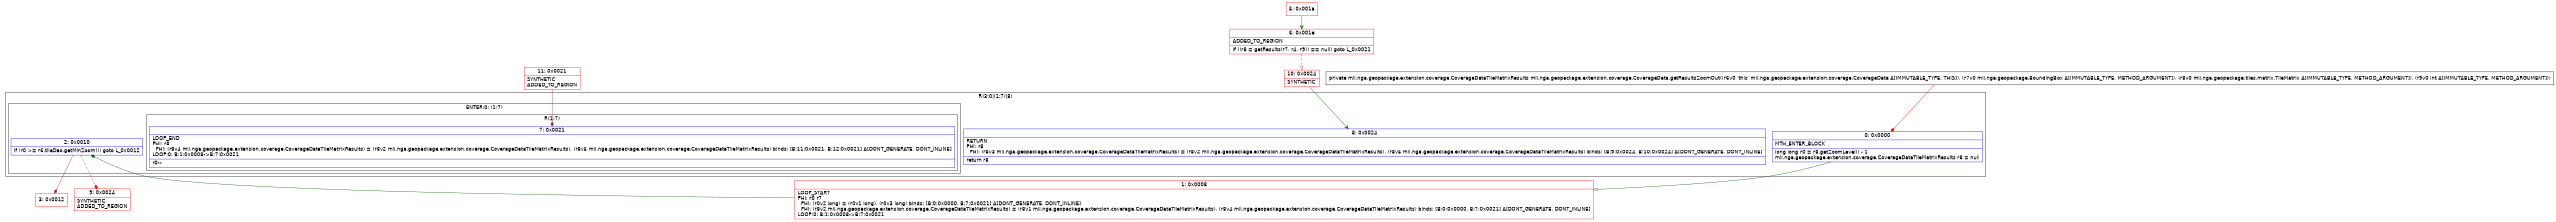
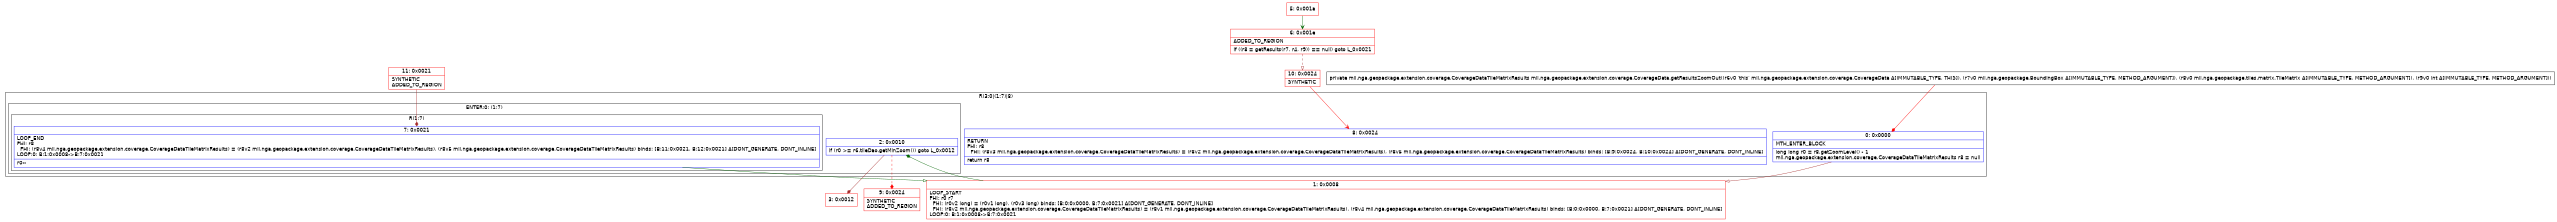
  digraph {
    fontname="DejaVu Sans"
    node [color=red fontname="DejaVu Sans" shape=record]
    edge [arrowhead=diamond color=brown fontname="DejaVu Sans"]
    n1 [color=blue label="{7\:\ 0x0021|LOOP_END\lPHI: r8 \l  PHI: (r8v4 mil.nga.geopackage.extension.coverage.CoverageDataTileMatrixResults) = (r8v2 mil.nga.geopackage.extension.coverage.CoverageDataTileMatrixResults), (r8v5 mil.nga.geopackage.extension.coverage.CoverageDataTileMatrixResults) binds: [B:11:0x0021, B:12:0x0021] A[DONT_GENERATE, DONT_INLINE]\lLOOP:0: B:1:0x0008\-\>B:7:0x0021\l|r0\-\-\l}"]
    n2 [color=blue label="{2\:\ 0x0010|if (r0 \>= r6.tileDao.getMinZoom()) goto L_0x0012\l}"]
    n3 [color=blue label="{0\:\ 0x0000|MTH_ENTER_BLOCK\l|long long r0 = r8.getZoomLevel() \- 1\lmil.nga.geopackage.extension.coverage.CoverageDataTileMatrixResults r8 = null\l}"]
    n4 [color=blue label="{8\:\ 0x0024|RETURN\lPHI: r8 \l  PHI: (r8v3 mil.nga.geopackage.extension.coverage.CoverageDataTileMatrixResults) = (r8v2 mil.nga.geopackage.extension.coverage.CoverageDataTileMatrixResults), (r8v5 mil.nga.geopackage.extension.coverage.CoverageDataTileMatrixResults) binds: [B:9:0x0024, B:10:0x0024] A[DONT_GENERATE, DONT_INLINE]\l|return r8\l}"]
    n5 [label="{1\:\ 0x0008|LOOP_START\lPHI: r0 r7 \l  PHI: (r0v2 long) = (r0v1 long), (r0v3 long) binds: [B:0:0x0000, B:7:0x0021] A[DONT_GENERATE, DONT_INLINE]\l  PHI: (r8v2 mil.nga.geopackage.extension.coverage.CoverageDataTileMatrixResults) = (r8v1 mil.nga.geopackage.extension.coverage.CoverageDataTileMatrixResults), (r8v4 mil.nga.geopackage.extension.coverage.CoverageDataTileMatrixResults) binds: [B:0:0x0000, B:7:0x0021] A[DONT_GENERATE, DONT_INLINE]\lLOOP:0: B:1:0x0008\-\>B:7:0x0021\l}"]
    n6 [label="{3\:\ 0x0012}"]
    n7 [label="{9\:\ 0x0024|SYNTHETIC\lADDED_TO_REGION\l}"]
    n8 [label="{5\:\ 0x001a}"]
    n9 [label="{6\:\ 0x001e|ADDED_TO_REGION\l|if ((r8 = getResults(r7, r4, r9)) == null) goto L_0x0021\l}"]
    n10 [label="{11\:\ 0x0021|SYNTHETIC\lADDED_TO_REGION\l}"]
    n11 [label="{10\:\ 0x0024|SYNTHETIC\l}"]
    n12 [label="{private mil.nga.geopackage.extension.coverage.CoverageDataTileMatrixResults mil.nga.geopackage.extension.coverage.CoverageData.getResultsZoomOut((r6v0 'this' mil.nga.geopackage.extension.coverage.CoverageData A[IMMUTABLE_TYPE, THIS]), (r7v0 mil.nga.geopackage.BoundingBox A[IMMUTABLE_TYPE, METHOD_ARGUMENT]), (r8v0 mil.nga.geopackage.tiles.matrix.TileMatrix A[IMMUTABLE_TYPE, METHOD_ARGUMENT]), (r9v0 int A[IMMUTABLE_TYPE, METHOD_ARGUMENT])) }" color=""]
    subgraph cluster_1 {
      label="R(3:0|(1:7)|8)"
      n3
      n4
      subgraph cluster_2 {
        label="ENTER:0: (1:7)"
        n2
        subgraph cluster_3 {
          label="R(1:7)"
          n1
        }
      }
    }
+   n1 -> n5 [arrowhead=onormal color=darkgreen]
    n2 -> n6
    n2 -> n7 [color=red style=dashed]
-   n3 -> n5 [arrowhead=onormal color=darkgreen]
+   n3 -> n5 [arrowhead=onormal]
    n5 -> n2 [color=darkgreen]
    n8 -> n9 [arrowhead=vee color=darkgreen]
    n9 -> n11 [arrowhead=onormal style=dashed]
    n10 -> n1
-   n11 -> n4 [arrowhead=vee color=darkgreen]
+   n11 -> n4 [arrowhead=vee color=red]
    n12 -> n3 [color=red]
  }
